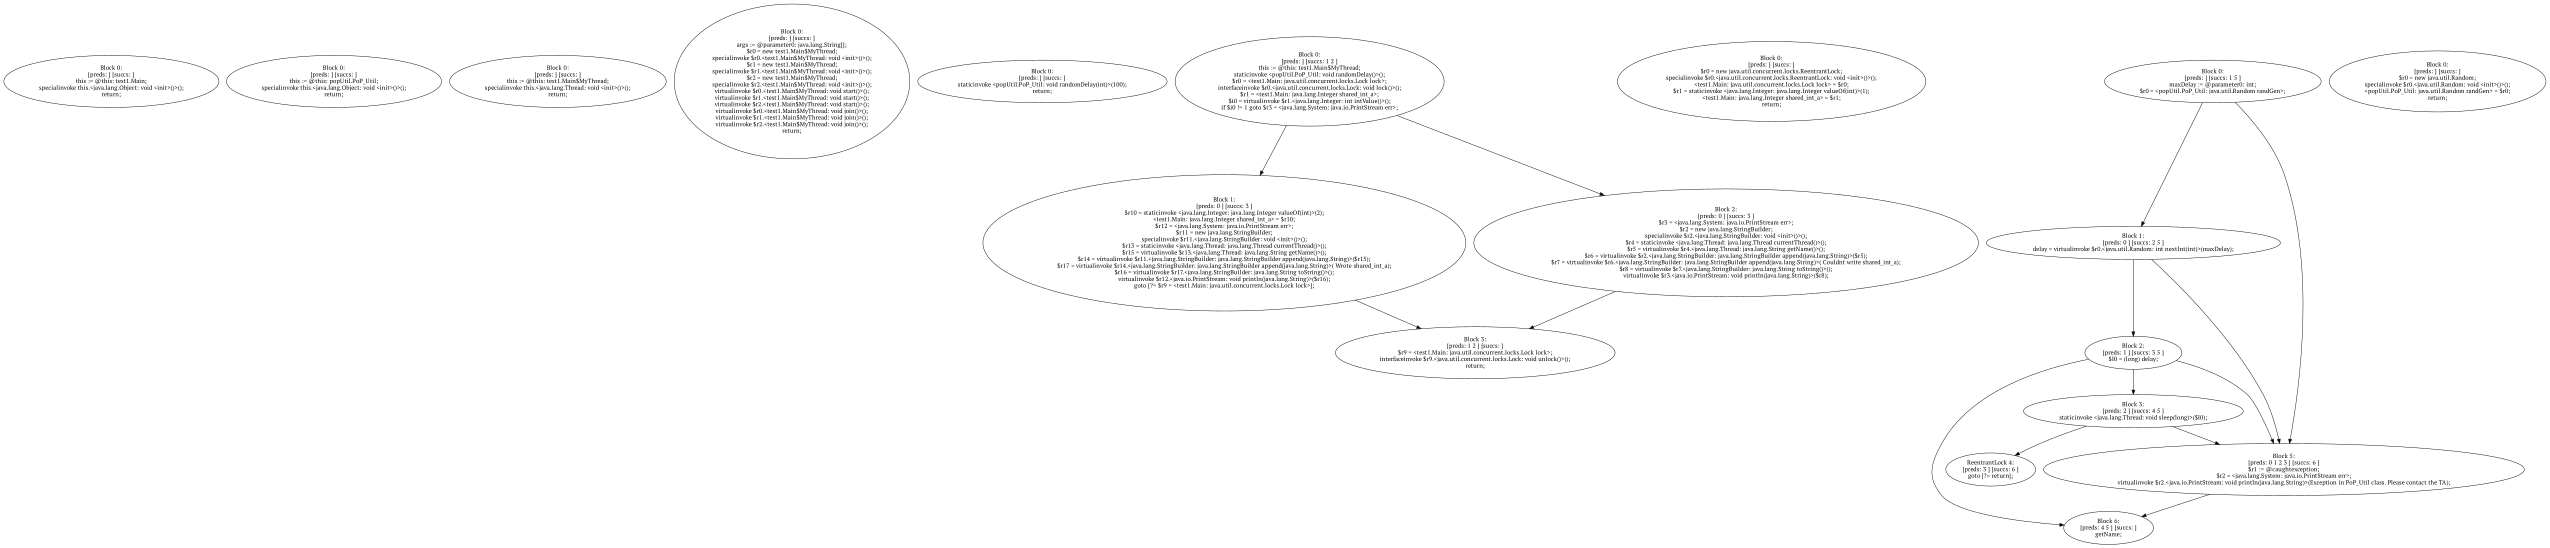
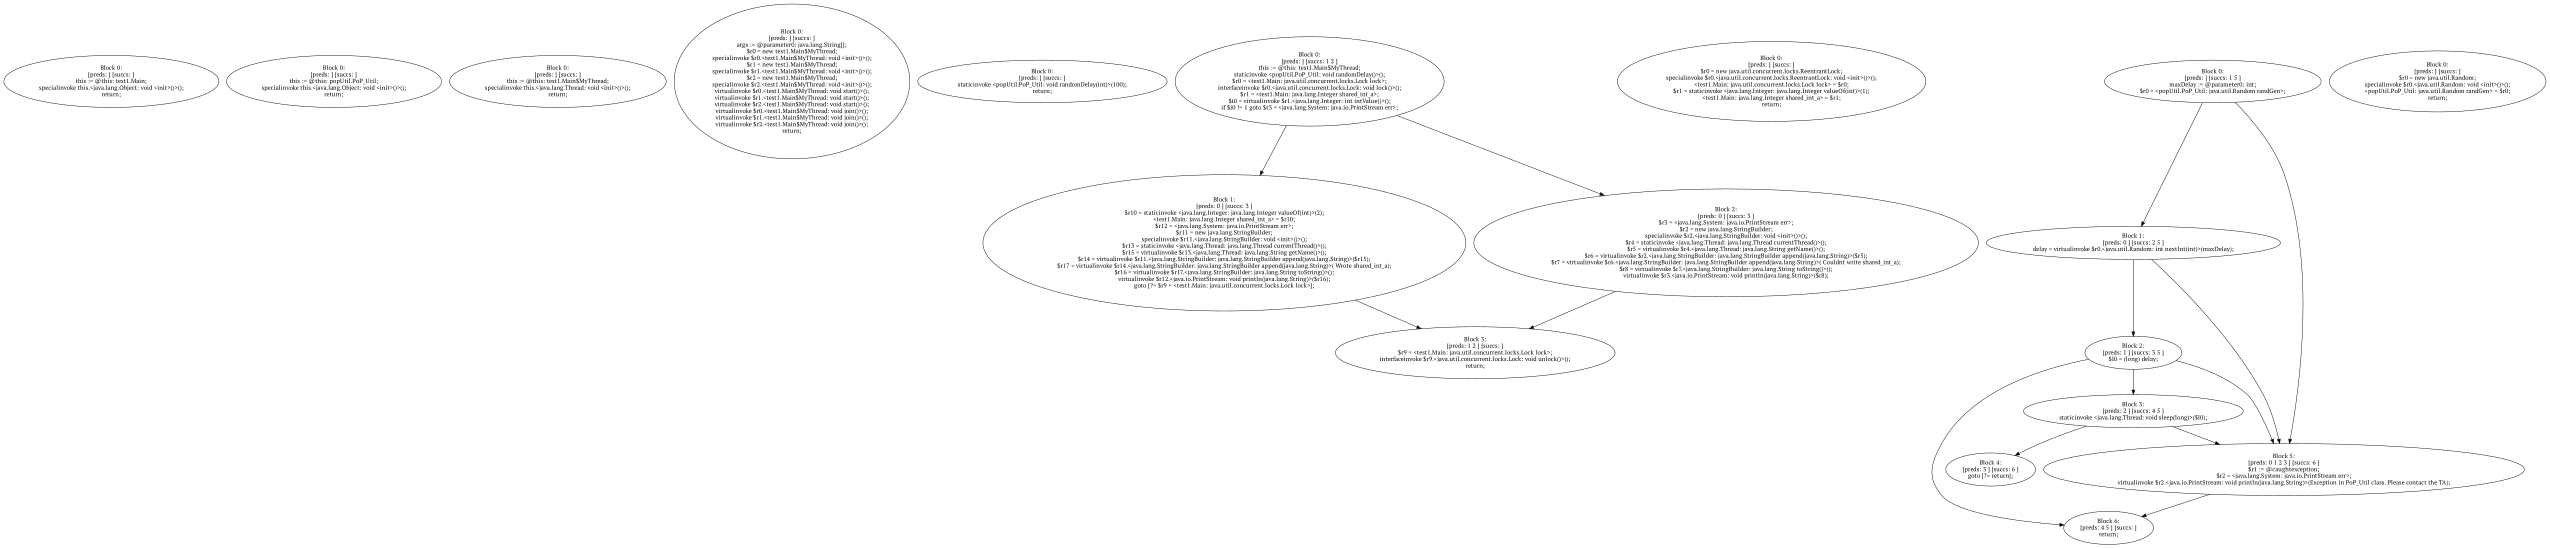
  digraph {
    fontname="PT Serif"
    node [fontname="PT Serif"]
    edge [fontname="PT Serif"]
    n1 [label="Block 0:\n[preds: ] [succs: ]\nthis := @this: test1.Main;\nspecialinvoke this.<java.lang.Object: void <init>()>();\nreturn;\n"]
    n2 [label="Block 0:\n[preds: ] [succs: ]\nthis := @this: popUtil.PoP_Util;\nspecialinvoke this.<java.lang.Object: void <init>()>();\nreturn;\n"]
    n3 [label="Block 0:\n[preds: ] [succs: ]\nthis := @this: test1.Main$MyThread;\nspecialinvoke this.<java.lang.Thread: void <init>()>();\nreturn;\n"]
    n4 [label="Block 0:\n[preds: ] [succs: ]\nargs := @parameter0: java.lang.String[];\n$r0 = new test1.Main$MyThread;\nspecialinvoke $r0.<test1.Main$MyThread: void <init>()>();\n$r1 = new test1.Main$MyThread;\nspecialinvoke $r1.<test1.Main$MyThread: void <init>()>();\n$r2 = new test1.Main$MyThread;\nspecialinvoke $r2.<test1.Main$MyThread: void <init>()>();\nvirtualinvoke $r0.<test1.Main$MyThread: void start()>();\nvirtualinvoke $r1.<test1.Main$MyThread: void start()>();\nvirtualinvoke $r2.<test1.Main$MyThread: void start()>();\nvirtualinvoke $r0.<test1.Main$MyThread: void join()>();\nvirtualinvoke $r1.<test1.Main$MyThread: void join()>();\nvirtualinvoke $r2.<test1.Main$MyThread: void join()>();\nreturn;\n"]
    n5 [label="Block 0:\n[preds: ] [succs: ]\nstaticinvoke <popUtil.PoP_Util: void randomDelay(int)>(100);\nreturn;\n"]
    n6 [label="Block 0:\n[preds: ] [succs: 1 2 ]\nthis := @this: test1.Main$MyThread;\nstaticinvoke <popUtil.PoP_Util: void randomDelay()>();\n$r0 = <test1.Main: java.util.concurrent.locks.Lock lock>;\ninterfaceinvoke $r0.<java.util.concurrent.locks.Lock: void lock()>();\n$r1 = <test1.Main: java.lang.Integer shared_int_a>;\n$i0 = virtualinvoke $r1.<java.lang.Integer: int intValue()>();\nif $i0 != 1 goto $r3 = <java.lang.System: java.io.PrintStream err>;\n"]
    n7 [label="Block 1:\n[preds: 0 ] [succs: 3 ]\n$r10 = staticinvoke <java.lang.Integer: java.lang.Integer valueOf(int)>(2);\n<test1.Main: java.lang.Integer shared_int_a> = $r10;\n$r12 = <java.lang.System: java.io.PrintStream err>;\n$r11 = new java.lang.StringBuilder;\nspecialinvoke $r11.<java.lang.StringBuilder: void <init>()>();\n$r13 = staticinvoke <java.lang.Thread: java.lang.Thread currentThread()>();\n$r15 = virtualinvoke $r13.<java.lang.Thread: java.lang.String getName()>();\n$r14 = virtualinvoke $r11.<java.lang.StringBuilder: java.lang.StringBuilder append(java.lang.String)>($r15);\n$r17 = virtualinvoke $r14.<java.lang.StringBuilder: java.lang.StringBuilder append(java.lang.String)>( Wrote shared_int_a);\n$r16 = virtualinvoke $r17.<java.lang.StringBuilder: java.lang.String toString()>();\nvirtualinvoke $r12.<java.io.PrintStream: void println(java.lang.String)>($r16);\ngoto [?= $r9 = <test1.Main: java.util.concurrent.locks.Lock lock>];\n"]
    n8 [label="Block 2:\n[preds: 0 ] [succs: 3 ]\n$r3 = <java.lang.System: java.io.PrintStream err>;\n$r2 = new java.lang.StringBuilder;\nspecialinvoke $r2.<java.lang.StringBuilder: void <init>()>();\n$r4 = staticinvoke <java.lang.Thread: java.lang.Thread currentThread()>();\n$r5 = virtualinvoke $r4.<java.lang.Thread: java.lang.String getName()>();\n$r6 = virtualinvoke $r2.<java.lang.StringBuilder: java.lang.StringBuilder append(java.lang.String)>($r5);\n$r7 = virtualinvoke $r6.<java.lang.StringBuilder: java.lang.StringBuilder append(java.lang.String)>( Couldn\t write shared_int_a);\n$r8 = virtualinvoke $r7.<java.lang.StringBuilder: java.lang.String toString()>();\nvirtualinvoke $r3.<java.io.PrintStream: void println(java.lang.String)>($r8);\n"]
    n9 [label="Block 3:\n[preds: 1 2 ] [succs: ]\n$r9 = <test1.Main: java.util.concurrent.locks.Lock lock>;\ninterfaceinvoke $r9.<java.util.concurrent.locks.Lock: void unlock()>();\nreturn;\n"]
    n10 [label="Block 0:\n[preds: ] [succs: ]\n$r0 = new java.util.concurrent.locks.ReentrantLock;\nspecialinvoke $r0.<java.util.concurrent.locks.ReentrantLock: void <init>()>();\n<test1.Main: java.util.concurrent.locks.Lock lock> = $r0;\n$r1 = staticinvoke <java.lang.Integer: java.lang.Integer valueOf(int)>(1);\n<test1.Main: java.lang.Integer shared_int_a> = $r1;\nreturn;\n"]
    n11 [label="Block 0:\n[preds: ] [succs: 1 5 ]\nmaxDelay := @parameter0: int;\n$r0 = <popUtil.PoP_Util: java.util.Random randGen>;\n"]
    n12 [label="Block 1:\n[preds: 0 ] [succs: 2 5 ]\ndelay = virtualinvoke $r0.<java.util.Random: int nextInt(int)>(maxDelay);\n"]
    n13 [label="Block 5:\n[preds: 0 1 2 3 ] [succs: 6 ]\n$r1 := @caughtexception;\n$r2 = <java.lang.System: java.io.PrintStream err>;\nvirtualinvoke $r2.<java.io.PrintStream: void println(java.lang.String)>(Exception in PoP_Util class. Please contact the TA);\n"]
    n14 [label="Block 2:\n[preds: 1 ] [succs: 3 5 ]\n$l0 = (long) delay;\n"]
-   n15 [label="Block 6:\n[preds: 4 5 ] [succs: ]\ngetName;\n"]
+   n15 [label="Block 6:\n[preds: 4 5 ] [succs: ]\nreturn;\n"]
    n16 [label="Block 3:\n[preds: 2 ] [succs: 4 5 ]\nstaticinvoke <java.lang.Thread: void sleep(long)>($l0);\n"]
-   n17 [label="ReentrantLock 4:\n[preds: 3 ] [succs: 6 ]\ngoto [?= return];\n"]
+   n17 [label="Block 4:\n[preds: 3 ] [succs: 6 ]\ngoto [?= return];\n"]
    n18 [label="Block 0:\n[preds: ] [succs: ]\n$r0 = new java.util.Random;\nspecialinvoke $r0.<java.util.Random: void <init>()>();\n<popUtil.PoP_Util: java.util.Random randGen> = $r0;\nreturn;\n"]
    n6 -> n7
    n6 -> n8
    n7 -> n9
    n8 -> n9
    n11 -> n12
    n11 -> n13
    n12 -> n13
    n12 -> n14
    n13 -> n15
    n14 -> n13
    n14 -> n15
    n14 -> n16
    n16 -> n13
    n16 -> n17
  }
